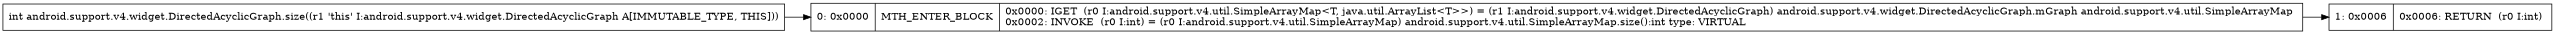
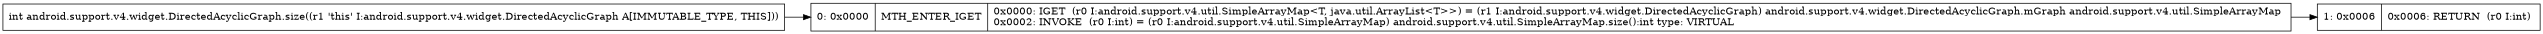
  digraph {
    rankdir=LR
    node [shape=record]
-   n1 [label="{0\:\ 0x0000|MTH_ENTER_BLOCK\l|0x0000: IGET  (r0 I:android.support.v4.util.SimpleArrayMap\<T, java.util.ArrayList\<T\>\>) = (r1 I:android.support.v4.widget.DirectedAcyclicGraph) android.support.v4.widget.DirectedAcyclicGraph.mGraph android.support.v4.util.SimpleArrayMap \l0x0002: INVOKE  (r0 I:int) = (r0 I:android.support.v4.util.SimpleArrayMap) android.support.v4.util.SimpleArrayMap.size():int type: VIRTUAL \l}"]
+   n1 [label="{0\:\ 0x0000|MTH_ENTER_IGET\l|0x0000: IGET  (r0 I:android.support.v4.util.SimpleArrayMap\<T, java.util.ArrayList\<T\>\>) = (r1 I:android.support.v4.widget.DirectedAcyclicGraph) android.support.v4.widget.DirectedAcyclicGraph.mGraph android.support.v4.util.SimpleArrayMap \l0x0002: INVOKE  (r0 I:int) = (r0 I:android.support.v4.util.SimpleArrayMap) android.support.v4.util.SimpleArrayMap.size():int type: VIRTUAL \l}"]
    n2 [label="{1\:\ 0x0006|0x0006: RETURN  (r0 I:int) \l}"]
    n3 [label="{int android.support.v4.widget.DirectedAcyclicGraph.size((r1 'this' I:android.support.v4.widget.DirectedAcyclicGraph A[IMMUTABLE_TYPE, THIS])) }"]
    n1 -> n2
    n3 -> n1
  }
